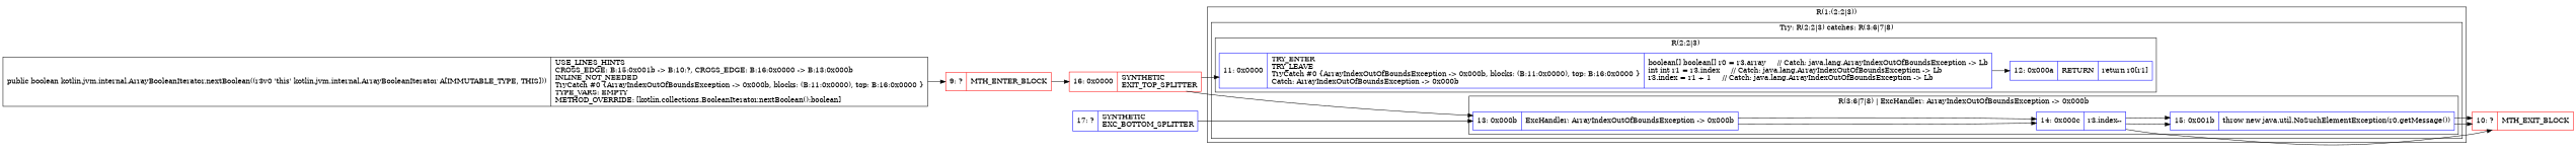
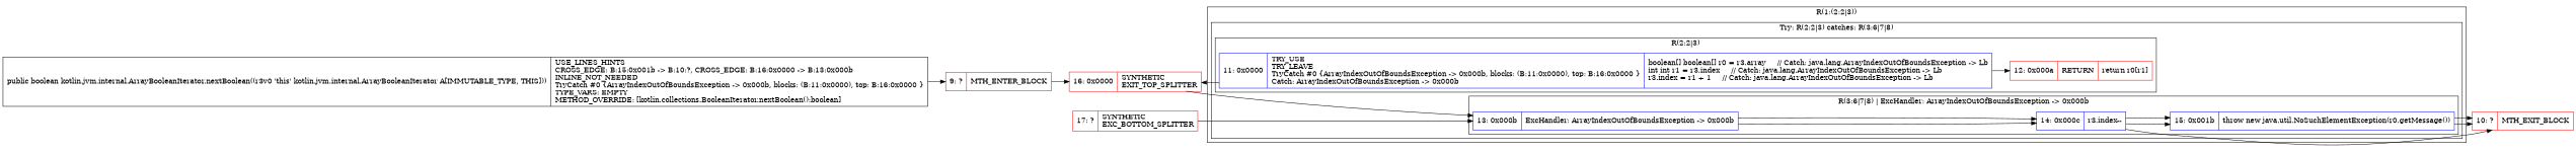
  digraph {
    rankdir=LR
    node [color=blue shape=record]
-   n1 [label="{11\:\ 0x0000|TRY_ENTER\lTRY_LEAVE\lTryCatch #0 \{ArrayIndexOutOfBoundsException \-\> 0x000b, blocks: (B:11:0x0000), top: B:16:0x0000 \}\lCatch: ArrayIndexOutOfBoundsException \-\> 0x000b\l|boolean[] boolean[] r0 = r3.array     \/\/ Catch: java.lang.ArrayIndexOutOfBoundsException \-\> Lb\lint int r1 = r3.index     \/\/ Catch: java.lang.ArrayIndexOutOfBoundsException \-\> Lb\lr3.index = r1 + 1     \/\/ Catch: java.lang.ArrayIndexOutOfBoundsException \-\> Lb\l}"]
-   n2 [label="{12\:\ 0x000a|RETURN\l|return r0[r1]\l}"]
+   n1 [label="{11\:\ 0x0000|TRY_USE\lTRY_LEAVE\lTryCatch #0 \{ArrayIndexOutOfBoundsException \-\> 0x000b, blocks: (B:11:0x0000), top: B:16:0x0000 \}\lCatch: ArrayIndexOutOfBoundsException \-\> 0x000b\l|boolean[] boolean[] r0 = r3.array     \/\/ Catch: java.lang.ArrayIndexOutOfBoundsException \-\> Lb\lint int r1 = r3.index     \/\/ Catch: java.lang.ArrayIndexOutOfBoundsException \-\> Lb\lr3.index = r1 + 1     \/\/ Catch: java.lang.ArrayIndexOutOfBoundsException \-\> Lb\l}"]
+   n2 [color=red label="{12\:\ 0x000a|RETURN\l|return r0[r1]\l}"]
    n3 [label="{13\:\ 0x000b|ExcHandler: ArrayIndexOutOfBoundsException \-\> 0x000b\l}"]
    n4 [label="{14\:\ 0x000c|r3.index\-\-\l}"]
    n5 [label="{15\:\ 0x001b|throw new java.util.NoSuchElementException(r0.getMessage())\l}"]
    n6 [color=red label="{10\:\ ?|MTH_EXIT_BLOCK\l}"]
-   n7 [label="{17\:\ ?|SYNTHETIC\lEXC_BOTTOM_SPLITTER\l}"]
+   n7 [color=red label="{17\:\ ?|SYNTHETIC\lEXC_BOTTOM_SPLITTER\l}"]
    n8 [color=red label="{9\:\ ?|MTH_ENTER_BLOCK\l}"]
    n9 [color=red label="{16\:\ 0x0000|SYNTHETIC\lEXIT_TOP_SPLITTER\l}"]
    n10 [label="{public boolean kotlin.jvm.internal.ArrayBooleanIterator.nextBoolean((r3v0 'this' kotlin.jvm.internal.ArrayBooleanIterator A[IMMUTABLE_TYPE, THIS]))  | USE_LINES_HINTS\lCROSS_EDGE: B:15:0x001b \-\> B:10:?, CROSS_EDGE: B:16:0x0000 \-\> B:13:0x000b\lINLINE_NOT_NEEDED\lTryCatch #0 \{ArrayIndexOutOfBoundsException \-\> 0x000b, blocks: (B:11:0x0000), top: B:16:0x0000 \}\lTYPE_VARS: EMPTY\lMETHOD_OVERRIDE: [kotlin.collections.BooleanIterator.nextBoolean():boolean]\l}" color=""]
    subgraph cluster_1 {
      label="R(1:(2:2|3))"
      subgraph cluster_2 {
        label="Try: R(2:2|3) catches: R(3:6|7|8)"
        subgraph cluster_3 {
          label="R(2:2|3)"
          n1
          n2
        }
        subgraph cluster_4 {
          label="R(3:6|7|8) | ExcHandler: ArrayIndexOutOfBoundsException \-\> 0x000b\l"
          n3
          n4
          n5
        }
      }
    }
    subgraph cluster_5 {
      label="R(3:6|7|8) | ExcHandler: ArrayIndexOutOfBoundsException \-\> 0x000b\l"
    }
    n1 -> n2
    n3 -> n4
    n3 -> n4
    n4 -> n5
    n4 -> n5
    n4 -> n6
    n5 -> n6
    n5 -> n6
    n7 -> n3
    n8 -> n9
-   n9 -> n1
+   n1 -> n9
    n9 -> n3
    n10 -> n8
  }
